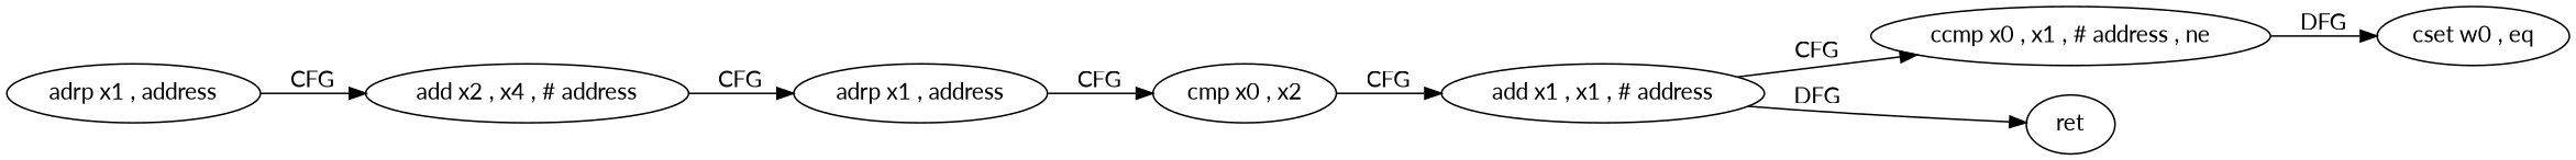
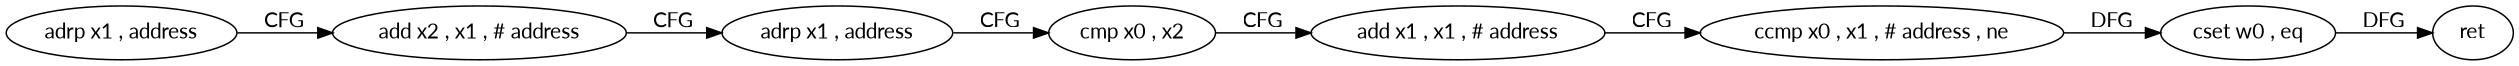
  digraph {
    fontname=Lato
    rankdir=LR
    node [fontname=Lato]
    edge [fontname=Lato]
    n1 [label="adrp x1 , address"]
-   n2 [label="add x2 , x4 , # address"]
+   n2 [label="add x2 , x1 , # address"]
    n3 [label="adrp x1 , address"]
    n4 [label="cmp x0 , x2"]
    n5 [label="add x1 , x1 , # address"]
    n6 [label="ccmp x0 , x1 , # address , ne"]
    n7 [label="cset w0 , eq"]
    n8 [label=ret]
    n1 -> n2 [label=CFG]
    n2 -> n3 [label=CFG]
    n3 -> n4 [label=CFG]
    n4 -> n5 [label=CFG]
    n5 -> n6 [label=CFG]
    n6 -> n7 [label=DFG]
-   n5 -> n8 [label=DFG]
+   n7 -> n8 [label=DFG]
  }
